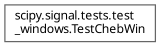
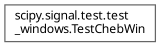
  digraph {
    rankdir=LR
    fontname="Noto Sans"
-   n1 [color=grey40 fillcolor=white fontname="Noto Sans" fontsize=10 height=0.2 label="scipy.signal.tests.test\l_windows.TestChebWin" shape=box style=filled width=0.4]
+   n1 [color=grey40 fillcolor=white fontname="Noto Sans" fontsize=10 height=0.2 label="scipy.signal.test.test\l_windows.TestChebWin" shape=box style=filled width=0.4]
  }
